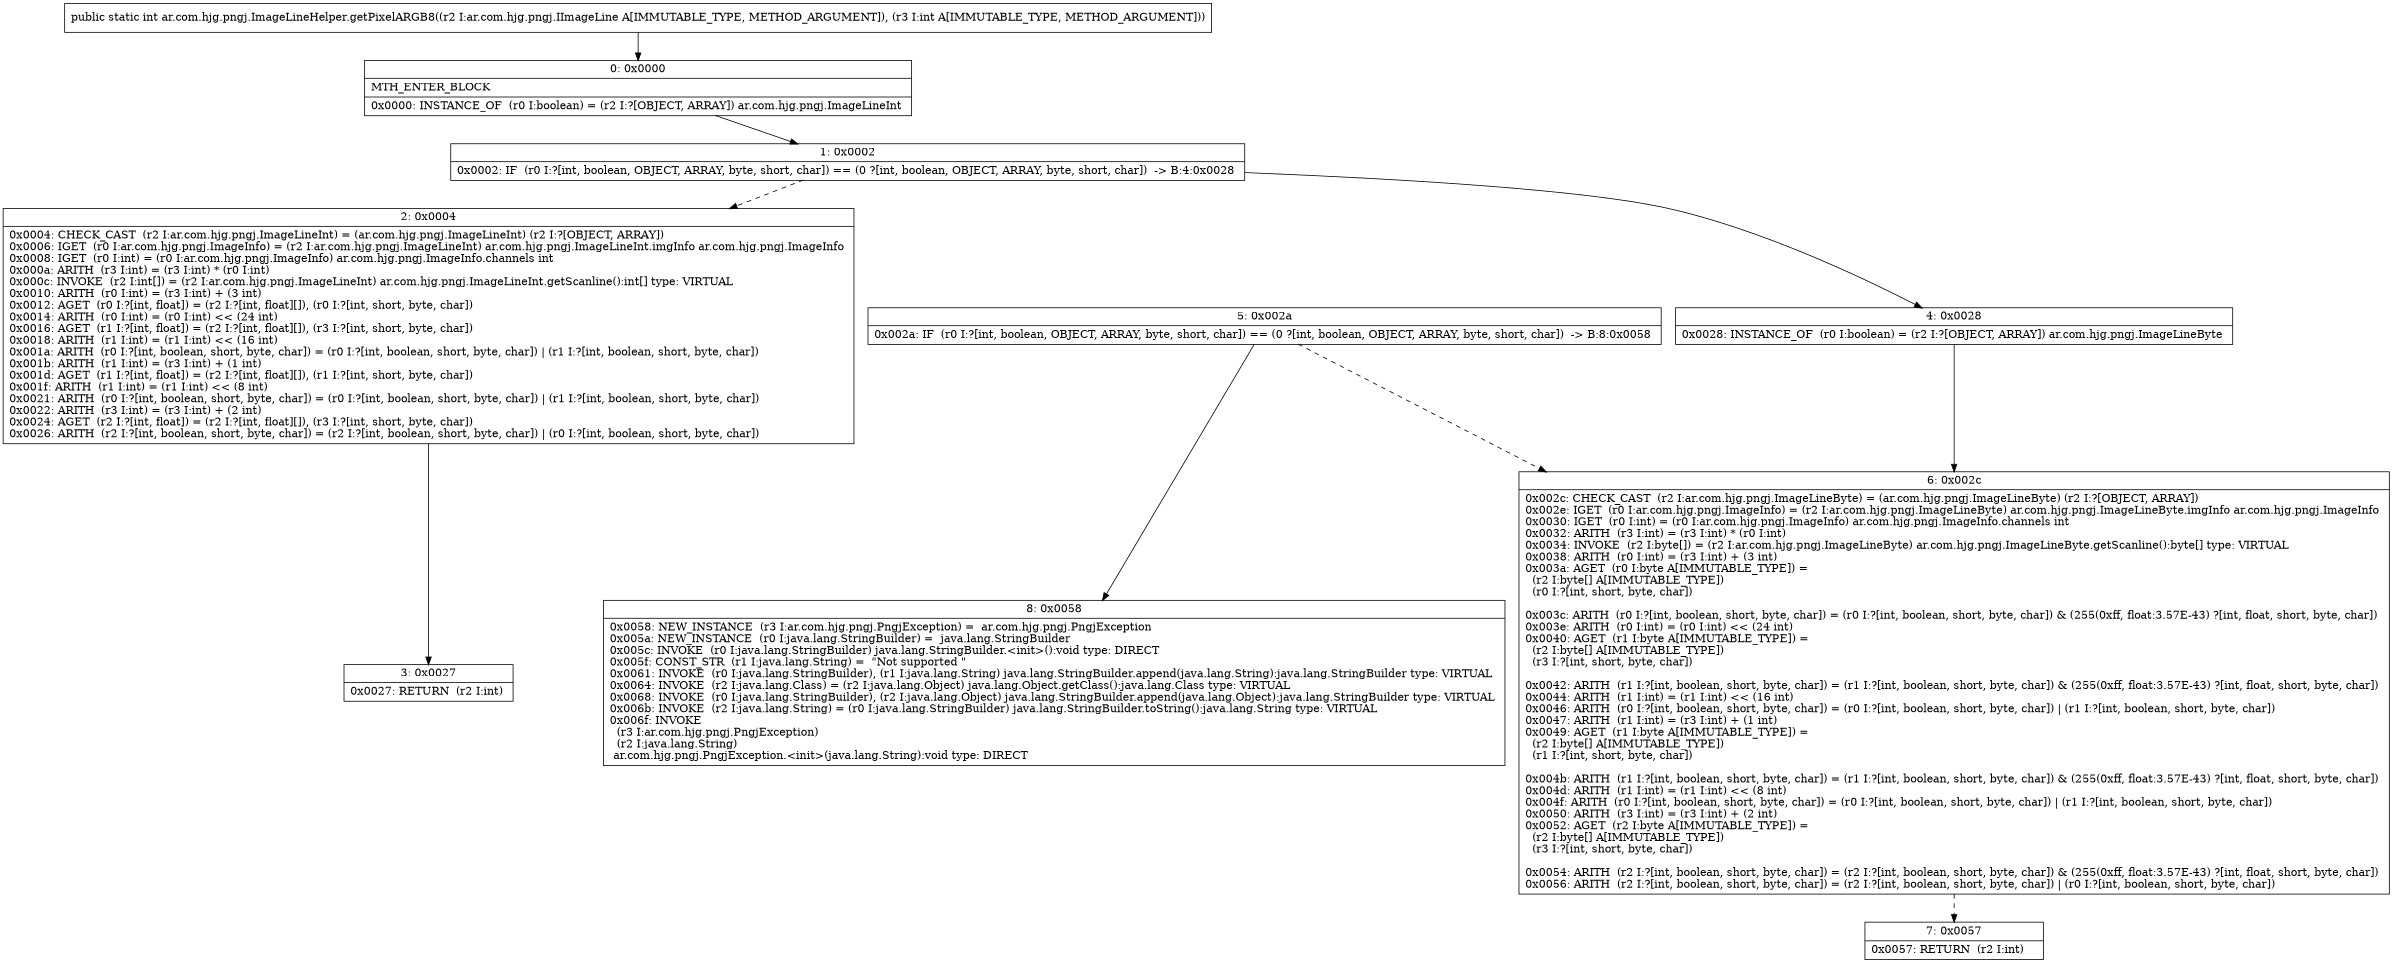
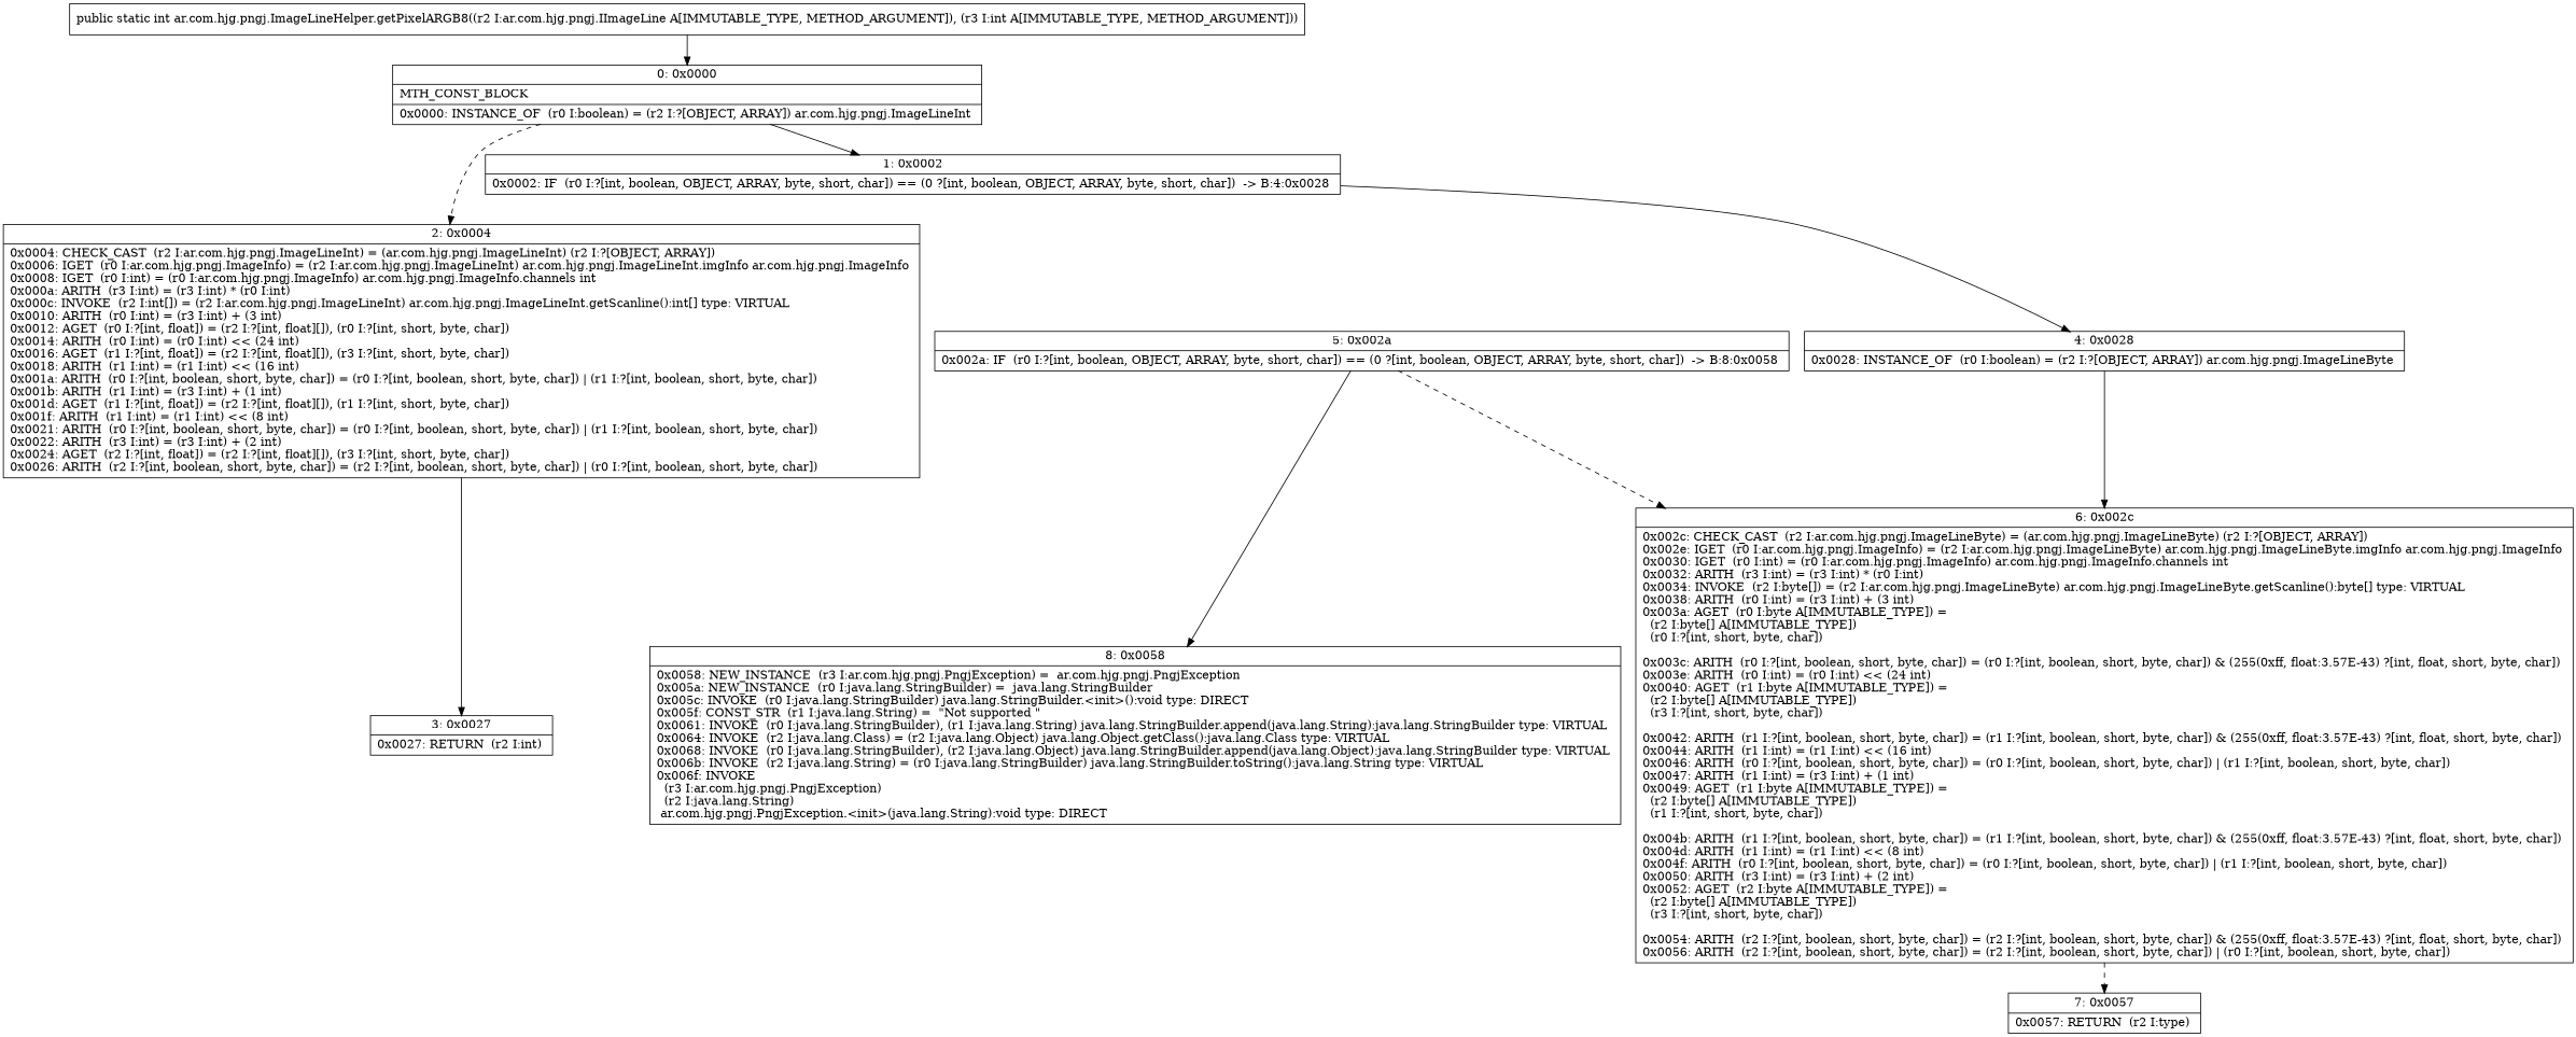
  digraph {
    node [shape=record]
-   n1 [label="{0\:\ 0x0000|MTH_ENTER_BLOCK\l|0x0000: INSTANCE_OF  (r0 I:boolean) = (r2 I:?[OBJECT, ARRAY]) ar.com.hjg.pngj.ImageLineInt \l}"]
+   n1 [label="{0\:\ 0x0000|MTH_CONST_BLOCK\l|0x0000: INSTANCE_OF  (r0 I:boolean) = (r2 I:?[OBJECT, ARRAY]) ar.com.hjg.pngj.ImageLineInt \l}"]
    n2 [label="{1\:\ 0x0002|0x0002: IF  (r0 I:?[int, boolean, OBJECT, ARRAY, byte, short, char]) == (0 ?[int, boolean, OBJECT, ARRAY, byte, short, char])  \-\> B:4:0x0028 \l}"]
    n3 [label="{2\:\ 0x0004|0x0004: CHECK_CAST  (r2 I:ar.com.hjg.pngj.ImageLineInt) = (ar.com.hjg.pngj.ImageLineInt) (r2 I:?[OBJECT, ARRAY]) \l0x0006: IGET  (r0 I:ar.com.hjg.pngj.ImageInfo) = (r2 I:ar.com.hjg.pngj.ImageLineInt) ar.com.hjg.pngj.ImageLineInt.imgInfo ar.com.hjg.pngj.ImageInfo \l0x0008: IGET  (r0 I:int) = (r0 I:ar.com.hjg.pngj.ImageInfo) ar.com.hjg.pngj.ImageInfo.channels int \l0x000a: ARITH  (r3 I:int) = (r3 I:int) * (r0 I:int) \l0x000c: INVOKE  (r2 I:int[]) = (r2 I:ar.com.hjg.pngj.ImageLineInt) ar.com.hjg.pngj.ImageLineInt.getScanline():int[] type: VIRTUAL \l0x0010: ARITH  (r0 I:int) = (r3 I:int) + (3 int) \l0x0012: AGET  (r0 I:?[int, float]) = (r2 I:?[int, float][]), (r0 I:?[int, short, byte, char]) \l0x0014: ARITH  (r0 I:int) = (r0 I:int) \<\< (24 int) \l0x0016: AGET  (r1 I:?[int, float]) = (r2 I:?[int, float][]), (r3 I:?[int, short, byte, char]) \l0x0018: ARITH  (r1 I:int) = (r1 I:int) \<\< (16 int) \l0x001a: ARITH  (r0 I:?[int, boolean, short, byte, char]) = (r0 I:?[int, boolean, short, byte, char]) \| (r1 I:?[int, boolean, short, byte, char]) \l0x001b: ARITH  (r1 I:int) = (r3 I:int) + (1 int) \l0x001d: AGET  (r1 I:?[int, float]) = (r2 I:?[int, float][]), (r1 I:?[int, short, byte, char]) \l0x001f: ARITH  (r1 I:int) = (r1 I:int) \<\< (8 int) \l0x0021: ARITH  (r0 I:?[int, boolean, short, byte, char]) = (r0 I:?[int, boolean, short, byte, char]) \| (r1 I:?[int, boolean, short, byte, char]) \l0x0022: ARITH  (r3 I:int) = (r3 I:int) + (2 int) \l0x0024: AGET  (r2 I:?[int, float]) = (r2 I:?[int, float][]), (r3 I:?[int, short, byte, char]) \l0x0026: ARITH  (r2 I:?[int, boolean, short, byte, char]) = (r2 I:?[int, boolean, short, byte, char]) \| (r0 I:?[int, boolean, short, byte, char]) \l}"]
    n4 [label="{4\:\ 0x0028|0x0028: INSTANCE_OF  (r0 I:boolean) = (r2 I:?[OBJECT, ARRAY]) ar.com.hjg.pngj.ImageLineByte \l}"]
    n5 [label="{3\:\ 0x0027|0x0027: RETURN  (r2 I:int) \l}"]
    n6 [label="{6\:\ 0x002c|0x002c: CHECK_CAST  (r2 I:ar.com.hjg.pngj.ImageLineByte) = (ar.com.hjg.pngj.ImageLineByte) (r2 I:?[OBJECT, ARRAY]) \l0x002e: IGET  (r0 I:ar.com.hjg.pngj.ImageInfo) = (r2 I:ar.com.hjg.pngj.ImageLineByte) ar.com.hjg.pngj.ImageLineByte.imgInfo ar.com.hjg.pngj.ImageInfo \l0x0030: IGET  (r0 I:int) = (r0 I:ar.com.hjg.pngj.ImageInfo) ar.com.hjg.pngj.ImageInfo.channels int \l0x0032: ARITH  (r3 I:int) = (r3 I:int) * (r0 I:int) \l0x0034: INVOKE  (r2 I:byte[]) = (r2 I:ar.com.hjg.pngj.ImageLineByte) ar.com.hjg.pngj.ImageLineByte.getScanline():byte[] type: VIRTUAL \l0x0038: ARITH  (r0 I:int) = (r3 I:int) + (3 int) \l0x003a: AGET  (r0 I:byte A[IMMUTABLE_TYPE]) = \l  (r2 I:byte[] A[IMMUTABLE_TYPE])\l  (r0 I:?[int, short, byte, char])\l \l0x003c: ARITH  (r0 I:?[int, boolean, short, byte, char]) = (r0 I:?[int, boolean, short, byte, char]) & (255(0xff, float:3.57E\-43) ?[int, float, short, byte, char]) \l0x003e: ARITH  (r0 I:int) = (r0 I:int) \<\< (24 int) \l0x0040: AGET  (r1 I:byte A[IMMUTABLE_TYPE]) = \l  (r2 I:byte[] A[IMMUTABLE_TYPE])\l  (r3 I:?[int, short, byte, char])\l \l0x0042: ARITH  (r1 I:?[int, boolean, short, byte, char]) = (r1 I:?[int, boolean, short, byte, char]) & (255(0xff, float:3.57E\-43) ?[int, float, short, byte, char]) \l0x0044: ARITH  (r1 I:int) = (r1 I:int) \<\< (16 int) \l0x0046: ARITH  (r0 I:?[int, boolean, short, byte, char]) = (r0 I:?[int, boolean, short, byte, char]) \| (r1 I:?[int, boolean, short, byte, char]) \l0x0047: ARITH  (r1 I:int) = (r3 I:int) + (1 int) \l0x0049: AGET  (r1 I:byte A[IMMUTABLE_TYPE]) = \l  (r2 I:byte[] A[IMMUTABLE_TYPE])\l  (r1 I:?[int, short, byte, char])\l \l0x004b: ARITH  (r1 I:?[int, boolean, short, byte, char]) = (r1 I:?[int, boolean, short, byte, char]) & (255(0xff, float:3.57E\-43) ?[int, float, short, byte, char]) \l0x004d: ARITH  (r1 I:int) = (r1 I:int) \<\< (8 int) \l0x004f: ARITH  (r0 I:?[int, boolean, short, byte, char]) = (r0 I:?[int, boolean, short, byte, char]) \| (r1 I:?[int, boolean, short, byte, char]) \l0x0050: ARITH  (r3 I:int) = (r3 I:int) + (2 int) \l0x0052: AGET  (r2 I:byte A[IMMUTABLE_TYPE]) = \l  (r2 I:byte[] A[IMMUTABLE_TYPE])\l  (r3 I:?[int, short, byte, char])\l \l0x0054: ARITH  (r2 I:?[int, boolean, short, byte, char]) = (r2 I:?[int, boolean, short, byte, char]) & (255(0xff, float:3.57E\-43) ?[int, float, short, byte, char]) \l0x0056: ARITH  (r2 I:?[int, boolean, short, byte, char]) = (r2 I:?[int, boolean, short, byte, char]) \| (r0 I:?[int, boolean, short, byte, char]) \l}"]
    n7 [label="{5\:\ 0x002a|0x002a: IF  (r0 I:?[int, boolean, OBJECT, ARRAY, byte, short, char]) == (0 ?[int, boolean, OBJECT, ARRAY, byte, short, char])  \-\> B:8:0x0058 \l}"]
    n8 [label="{8\:\ 0x0058|0x0058: NEW_INSTANCE  (r3 I:ar.com.hjg.pngj.PngjException) =  ar.com.hjg.pngj.PngjException \l0x005a: NEW_INSTANCE  (r0 I:java.lang.StringBuilder) =  java.lang.StringBuilder \l0x005c: INVOKE  (r0 I:java.lang.StringBuilder) java.lang.StringBuilder.\<init\>():void type: DIRECT \l0x005f: CONST_STR  (r1 I:java.lang.String) =  \"Not supported \" \l0x0061: INVOKE  (r0 I:java.lang.StringBuilder), (r1 I:java.lang.String) java.lang.StringBuilder.append(java.lang.String):java.lang.StringBuilder type: VIRTUAL \l0x0064: INVOKE  (r2 I:java.lang.Class) = (r2 I:java.lang.Object) java.lang.Object.getClass():java.lang.Class type: VIRTUAL \l0x0068: INVOKE  (r0 I:java.lang.StringBuilder), (r2 I:java.lang.Object) java.lang.StringBuilder.append(java.lang.Object):java.lang.StringBuilder type: VIRTUAL \l0x006b: INVOKE  (r2 I:java.lang.String) = (r0 I:java.lang.StringBuilder) java.lang.StringBuilder.toString():java.lang.String type: VIRTUAL \l0x006f: INVOKE  \l  (r3 I:ar.com.hjg.pngj.PngjException)\l  (r2 I:java.lang.String)\l ar.com.hjg.pngj.PngjException.\<init\>(java.lang.String):void type: DIRECT \l}"]
-   n9 [label="{7\:\ 0x0057|0x0057: RETURN  (r2 I:int) \l}"]
+   n9 [label="{7\:\ 0x0057|0x0057: RETURN  (r2 I:type) \l}"]
    n10 [label="{public static int ar.com.hjg.pngj.ImageLineHelper.getPixelARGB8((r2 I:ar.com.hjg.pngj.IImageLine A[IMMUTABLE_TYPE, METHOD_ARGUMENT]), (r3 I:int A[IMMUTABLE_TYPE, METHOD_ARGUMENT])) }"]
    n1 -> n2
-   n2 -> n3 [style=dashed]
+   n1 -> n3 [style=dashed]
    n2 -> n4
    n3 -> n5
    n4 -> n6
    n6 -> n9 [style=dashed]
    n7 -> n6 [style=dashed]
    n7 -> n8
    n10 -> n1
  }
